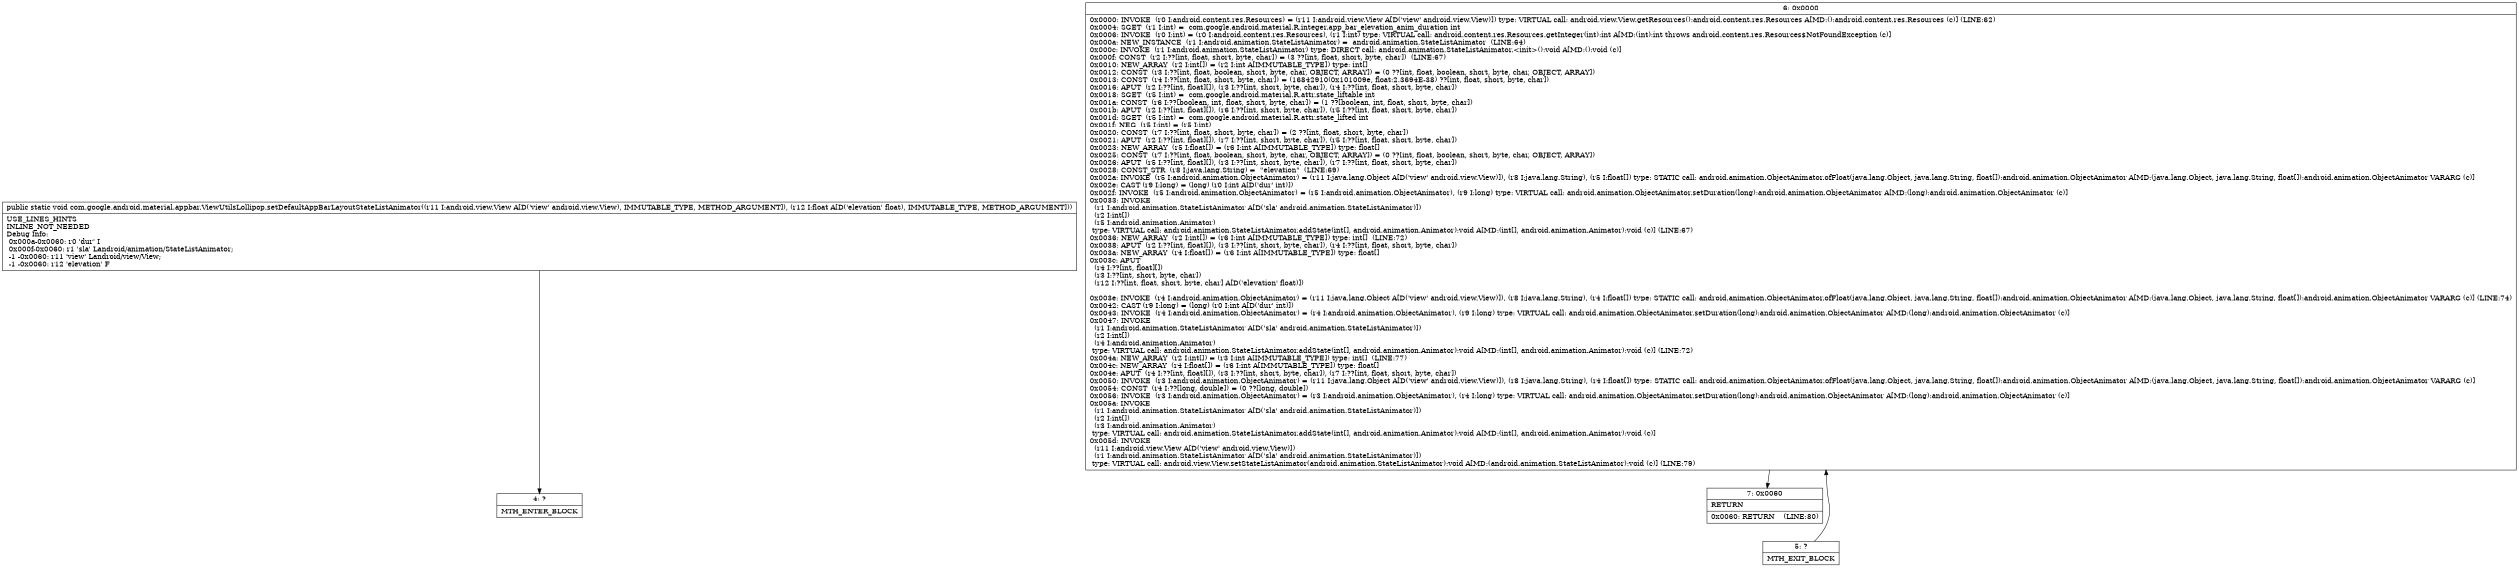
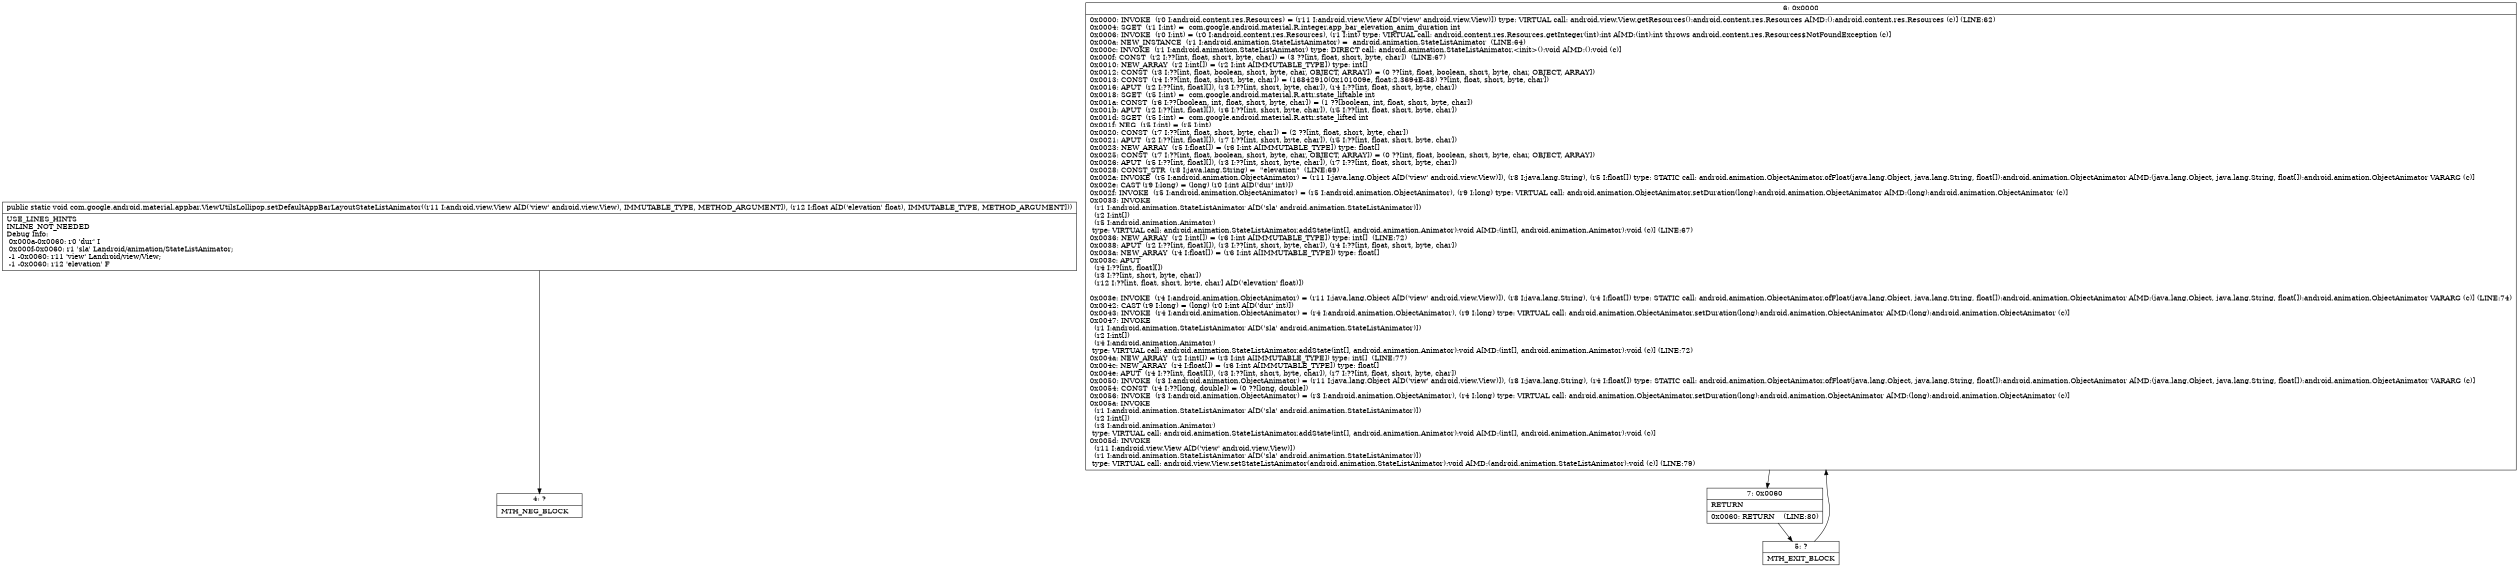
  digraph {
    node [shape=record]
-   n1 [label="{4\:\ ?|MTH_ENTER_BLOCK\l}"]
+   n1 [label="{4\:\ ?|MTH_NEG_BLOCK\l}"]
    n2 [label="{6\:\ 0x0000|0x0000: INVOKE  (r0 I:android.content.res.Resources) = (r11 I:android.view.View A[D('view' android.view.View)]) type: VIRTUAL call: android.view.View.getResources():android.content.res.Resources A[MD:():android.content.res.Resources (c)] (LINE:62)\l0x0004: SGET  (r1 I:int) =  com.google.android.material.R.integer.app_bar_elevation_anim_duration int \l0x0006: INVOKE  (r0 I:int) = (r0 I:android.content.res.Resources), (r1 I:int) type: VIRTUAL call: android.content.res.Resources.getInteger(int):int A[MD:(int):int throws android.content.res.Resources$NotFoundException (c)]\l0x000a: NEW_INSTANCE  (r1 I:android.animation.StateListAnimator) =  android.animation.StateListAnimator  (LINE:64)\l0x000c: INVOKE  (r1 I:android.animation.StateListAnimator) type: DIRECT call: android.animation.StateListAnimator.\<init\>():void A[MD:():void (c)]\l0x000f: CONST  (r2 I:??[int, float, short, byte, char]) = (3 ??[int, float, short, byte, char])  (LINE:67)\l0x0010: NEW_ARRAY  (r2 I:int[]) = (r2 I:int A[IMMUTABLE_TYPE]) type: int[] \l0x0012: CONST  (r3 I:??[int, float, boolean, short, byte, char, OBJECT, ARRAY]) = (0 ??[int, float, boolean, short, byte, char, OBJECT, ARRAY]) \l0x0013: CONST  (r4 I:??[int, float, short, byte, char]) = (16842910(0x101009e, float:2.3694E\-38) ??[int, float, short, byte, char]) \l0x0016: APUT  (r2 I:??[int, float][]), (r3 I:??[int, short, byte, char]), (r4 I:??[int, float, short, byte, char]) \l0x0018: SGET  (r5 I:int) =  com.google.android.material.R.attr.state_liftable int \l0x001a: CONST  (r6 I:??[boolean, int, float, short, byte, char]) = (1 ??[boolean, int, float, short, byte, char]) \l0x001b: APUT  (r2 I:??[int, float][]), (r6 I:??[int, short, byte, char]), (r5 I:??[int, float, short, byte, char]) \l0x001d: SGET  (r5 I:int) =  com.google.android.material.R.attr.state_lifted int \l0x001f: NEG  (r5 I:int) = (r5 I:int) \l0x0020: CONST  (r7 I:??[int, float, short, byte, char]) = (2 ??[int, float, short, byte, char]) \l0x0021: APUT  (r2 I:??[int, float][]), (r7 I:??[int, short, byte, char]), (r5 I:??[int, float, short, byte, char]) \l0x0023: NEW_ARRAY  (r5 I:float[]) = (r6 I:int A[IMMUTABLE_TYPE]) type: float[] \l0x0025: CONST  (r7 I:??[int, float, boolean, short, byte, char, OBJECT, ARRAY]) = (0 ??[int, float, boolean, short, byte, char, OBJECT, ARRAY]) \l0x0026: APUT  (r5 I:??[int, float][]), (r3 I:??[int, short, byte, char]), (r7 I:??[int, float, short, byte, char]) \l0x0028: CONST_STR  (r8 I:java.lang.String) =  \"elevation\"  (LINE:69)\l0x002a: INVOKE  (r5 I:android.animation.ObjectAnimator) = (r11 I:java.lang.Object A[D('view' android.view.View)]), (r8 I:java.lang.String), (r5 I:float[]) type: STATIC call: android.animation.ObjectAnimator.ofFloat(java.lang.Object, java.lang.String, float[]):android.animation.ObjectAnimator A[MD:(java.lang.Object, java.lang.String, float[]):android.animation.ObjectAnimator VARARG (c)]\l0x002e: CAST (r9 I:long) = (long) (r0 I:int A[D('dur' int)]) \l0x002f: INVOKE  (r5 I:android.animation.ObjectAnimator) = (r5 I:android.animation.ObjectAnimator), (r9 I:long) type: VIRTUAL call: android.animation.ObjectAnimator.setDuration(long):android.animation.ObjectAnimator A[MD:(long):android.animation.ObjectAnimator (c)]\l0x0033: INVOKE  \l  (r1 I:android.animation.StateListAnimator A[D('sla' android.animation.StateListAnimator)])\l  (r2 I:int[])\l  (r5 I:android.animation.Animator)\l type: VIRTUAL call: android.animation.StateListAnimator.addState(int[], android.animation.Animator):void A[MD:(int[], android.animation.Animator):void (c)] (LINE:67)\l0x0036: NEW_ARRAY  (r2 I:int[]) = (r6 I:int A[IMMUTABLE_TYPE]) type: int[]  (LINE:72)\l0x0038: APUT  (r2 I:??[int, float][]), (r3 I:??[int, short, byte, char]), (r4 I:??[int, float, short, byte, char]) \l0x003a: NEW_ARRAY  (r4 I:float[]) = (r6 I:int A[IMMUTABLE_TYPE]) type: float[] \l0x003c: APUT  \l  (r4 I:??[int, float][])\l  (r3 I:??[int, short, byte, char])\l  (r12 I:??[int, float, short, byte, char] A[D('elevation' float)])\l \l0x003e: INVOKE  (r4 I:android.animation.ObjectAnimator) = (r11 I:java.lang.Object A[D('view' android.view.View)]), (r8 I:java.lang.String), (r4 I:float[]) type: STATIC call: android.animation.ObjectAnimator.ofFloat(java.lang.Object, java.lang.String, float[]):android.animation.ObjectAnimator A[MD:(java.lang.Object, java.lang.String, float[]):android.animation.ObjectAnimator VARARG (c)] (LINE:74)\l0x0042: CAST (r9 I:long) = (long) (r0 I:int A[D('dur' int)]) \l0x0043: INVOKE  (r4 I:android.animation.ObjectAnimator) = (r4 I:android.animation.ObjectAnimator), (r9 I:long) type: VIRTUAL call: android.animation.ObjectAnimator.setDuration(long):android.animation.ObjectAnimator A[MD:(long):android.animation.ObjectAnimator (c)]\l0x0047: INVOKE  \l  (r1 I:android.animation.StateListAnimator A[D('sla' android.animation.StateListAnimator)])\l  (r2 I:int[])\l  (r4 I:android.animation.Animator)\l type: VIRTUAL call: android.animation.StateListAnimator.addState(int[], android.animation.Animator):void A[MD:(int[], android.animation.Animator):void (c)] (LINE:72)\l0x004a: NEW_ARRAY  (r2 I:int[]) = (r3 I:int A[IMMUTABLE_TYPE]) type: int[]  (LINE:77)\l0x004c: NEW_ARRAY  (r4 I:float[]) = (r6 I:int A[IMMUTABLE_TYPE]) type: float[] \l0x004e: APUT  (r4 I:??[int, float][]), (r3 I:??[int, short, byte, char]), (r7 I:??[int, float, short, byte, char]) \l0x0050: INVOKE  (r3 I:android.animation.ObjectAnimator) = (r11 I:java.lang.Object A[D('view' android.view.View)]), (r8 I:java.lang.String), (r4 I:float[]) type: STATIC call: android.animation.ObjectAnimator.ofFloat(java.lang.Object, java.lang.String, float[]):android.animation.ObjectAnimator A[MD:(java.lang.Object, java.lang.String, float[]):android.animation.ObjectAnimator VARARG (c)]\l0x0054: CONST  (r4 I:??[long, double]) = (0 ??[long, double]) \l0x0056: INVOKE  (r3 I:android.animation.ObjectAnimator) = (r3 I:android.animation.ObjectAnimator), (r4 I:long) type: VIRTUAL call: android.animation.ObjectAnimator.setDuration(long):android.animation.ObjectAnimator A[MD:(long):android.animation.ObjectAnimator (c)]\l0x005a: INVOKE  \l  (r1 I:android.animation.StateListAnimator A[D('sla' android.animation.StateListAnimator)])\l  (r2 I:int[])\l  (r3 I:android.animation.Animator)\l type: VIRTUAL call: android.animation.StateListAnimator.addState(int[], android.animation.Animator):void A[MD:(int[], android.animation.Animator):void (c)]\l0x005d: INVOKE  \l  (r11 I:android.view.View A[D('view' android.view.View)])\l  (r1 I:android.animation.StateListAnimator A[D('sla' android.animation.StateListAnimator)])\l type: VIRTUAL call: android.view.View.setStateListAnimator(android.animation.StateListAnimator):void A[MD:(android.animation.StateListAnimator):void (c)] (LINE:79)\l}"]
    n3 [label="{7\:\ 0x0060|RETURN\l|0x0060: RETURN    (LINE:80)\l}"]
    n4 [label="{5\:\ ?|MTH_EXIT_BLOCK\l}"]
    n5 [label="{public static void com.google.android.material.appbar.ViewUtilsLollipop.setDefaultAppBarLayoutStateListAnimator((r11 I:android.view.View A[D('view' android.view.View), IMMUTABLE_TYPE, METHOD_ARGUMENT]), (r12 I:float A[D('elevation' float), IMMUTABLE_TYPE, METHOD_ARGUMENT]))  | USE_LINES_HINTS\lINLINE_NOT_NEEDED\lDebug Info:\l  0x000a\-0x0060: r0 'dur' I\l  0x000f\-0x0060: r1 'sla' Landroid\/animation\/StateListAnimator;\l  \-1 \-0x0060: r11 'view' Landroid\/view\/View;\l  \-1 \-0x0060: r12 'elevation' F\l}"]
    n2 -> n3
+   n3 -> n4
    n4 -> n2
    n5 -> n1
  }
